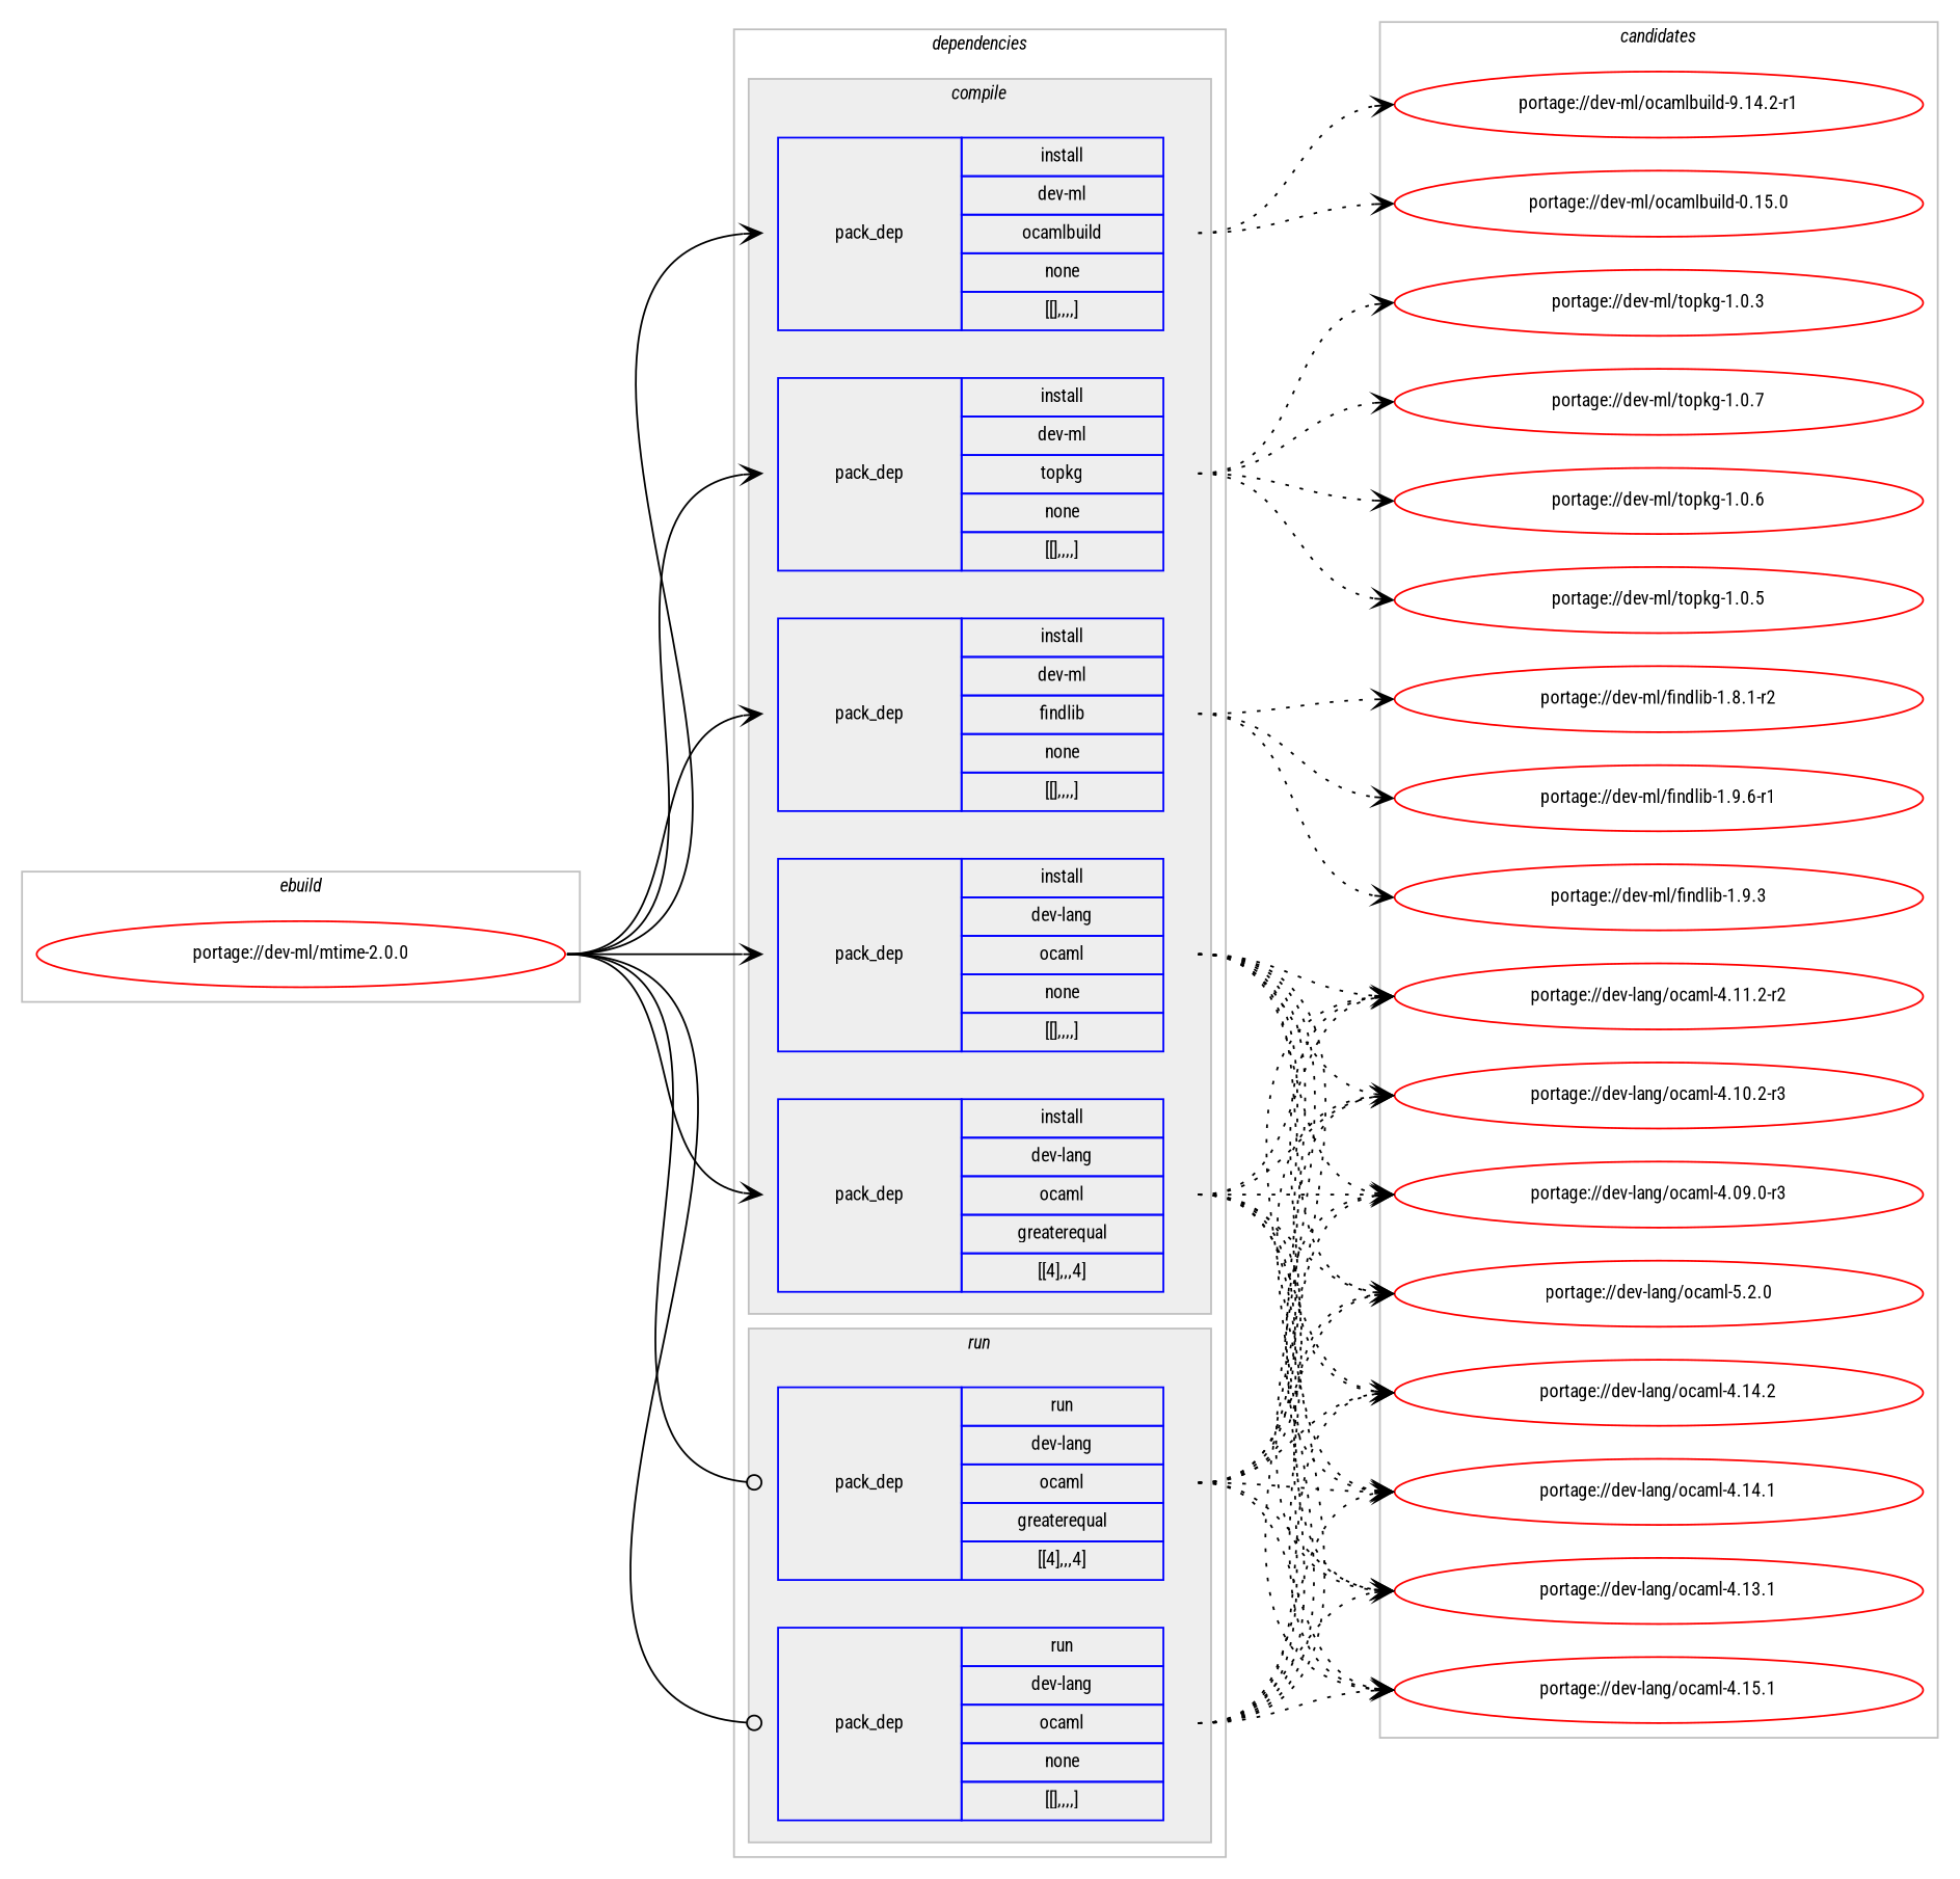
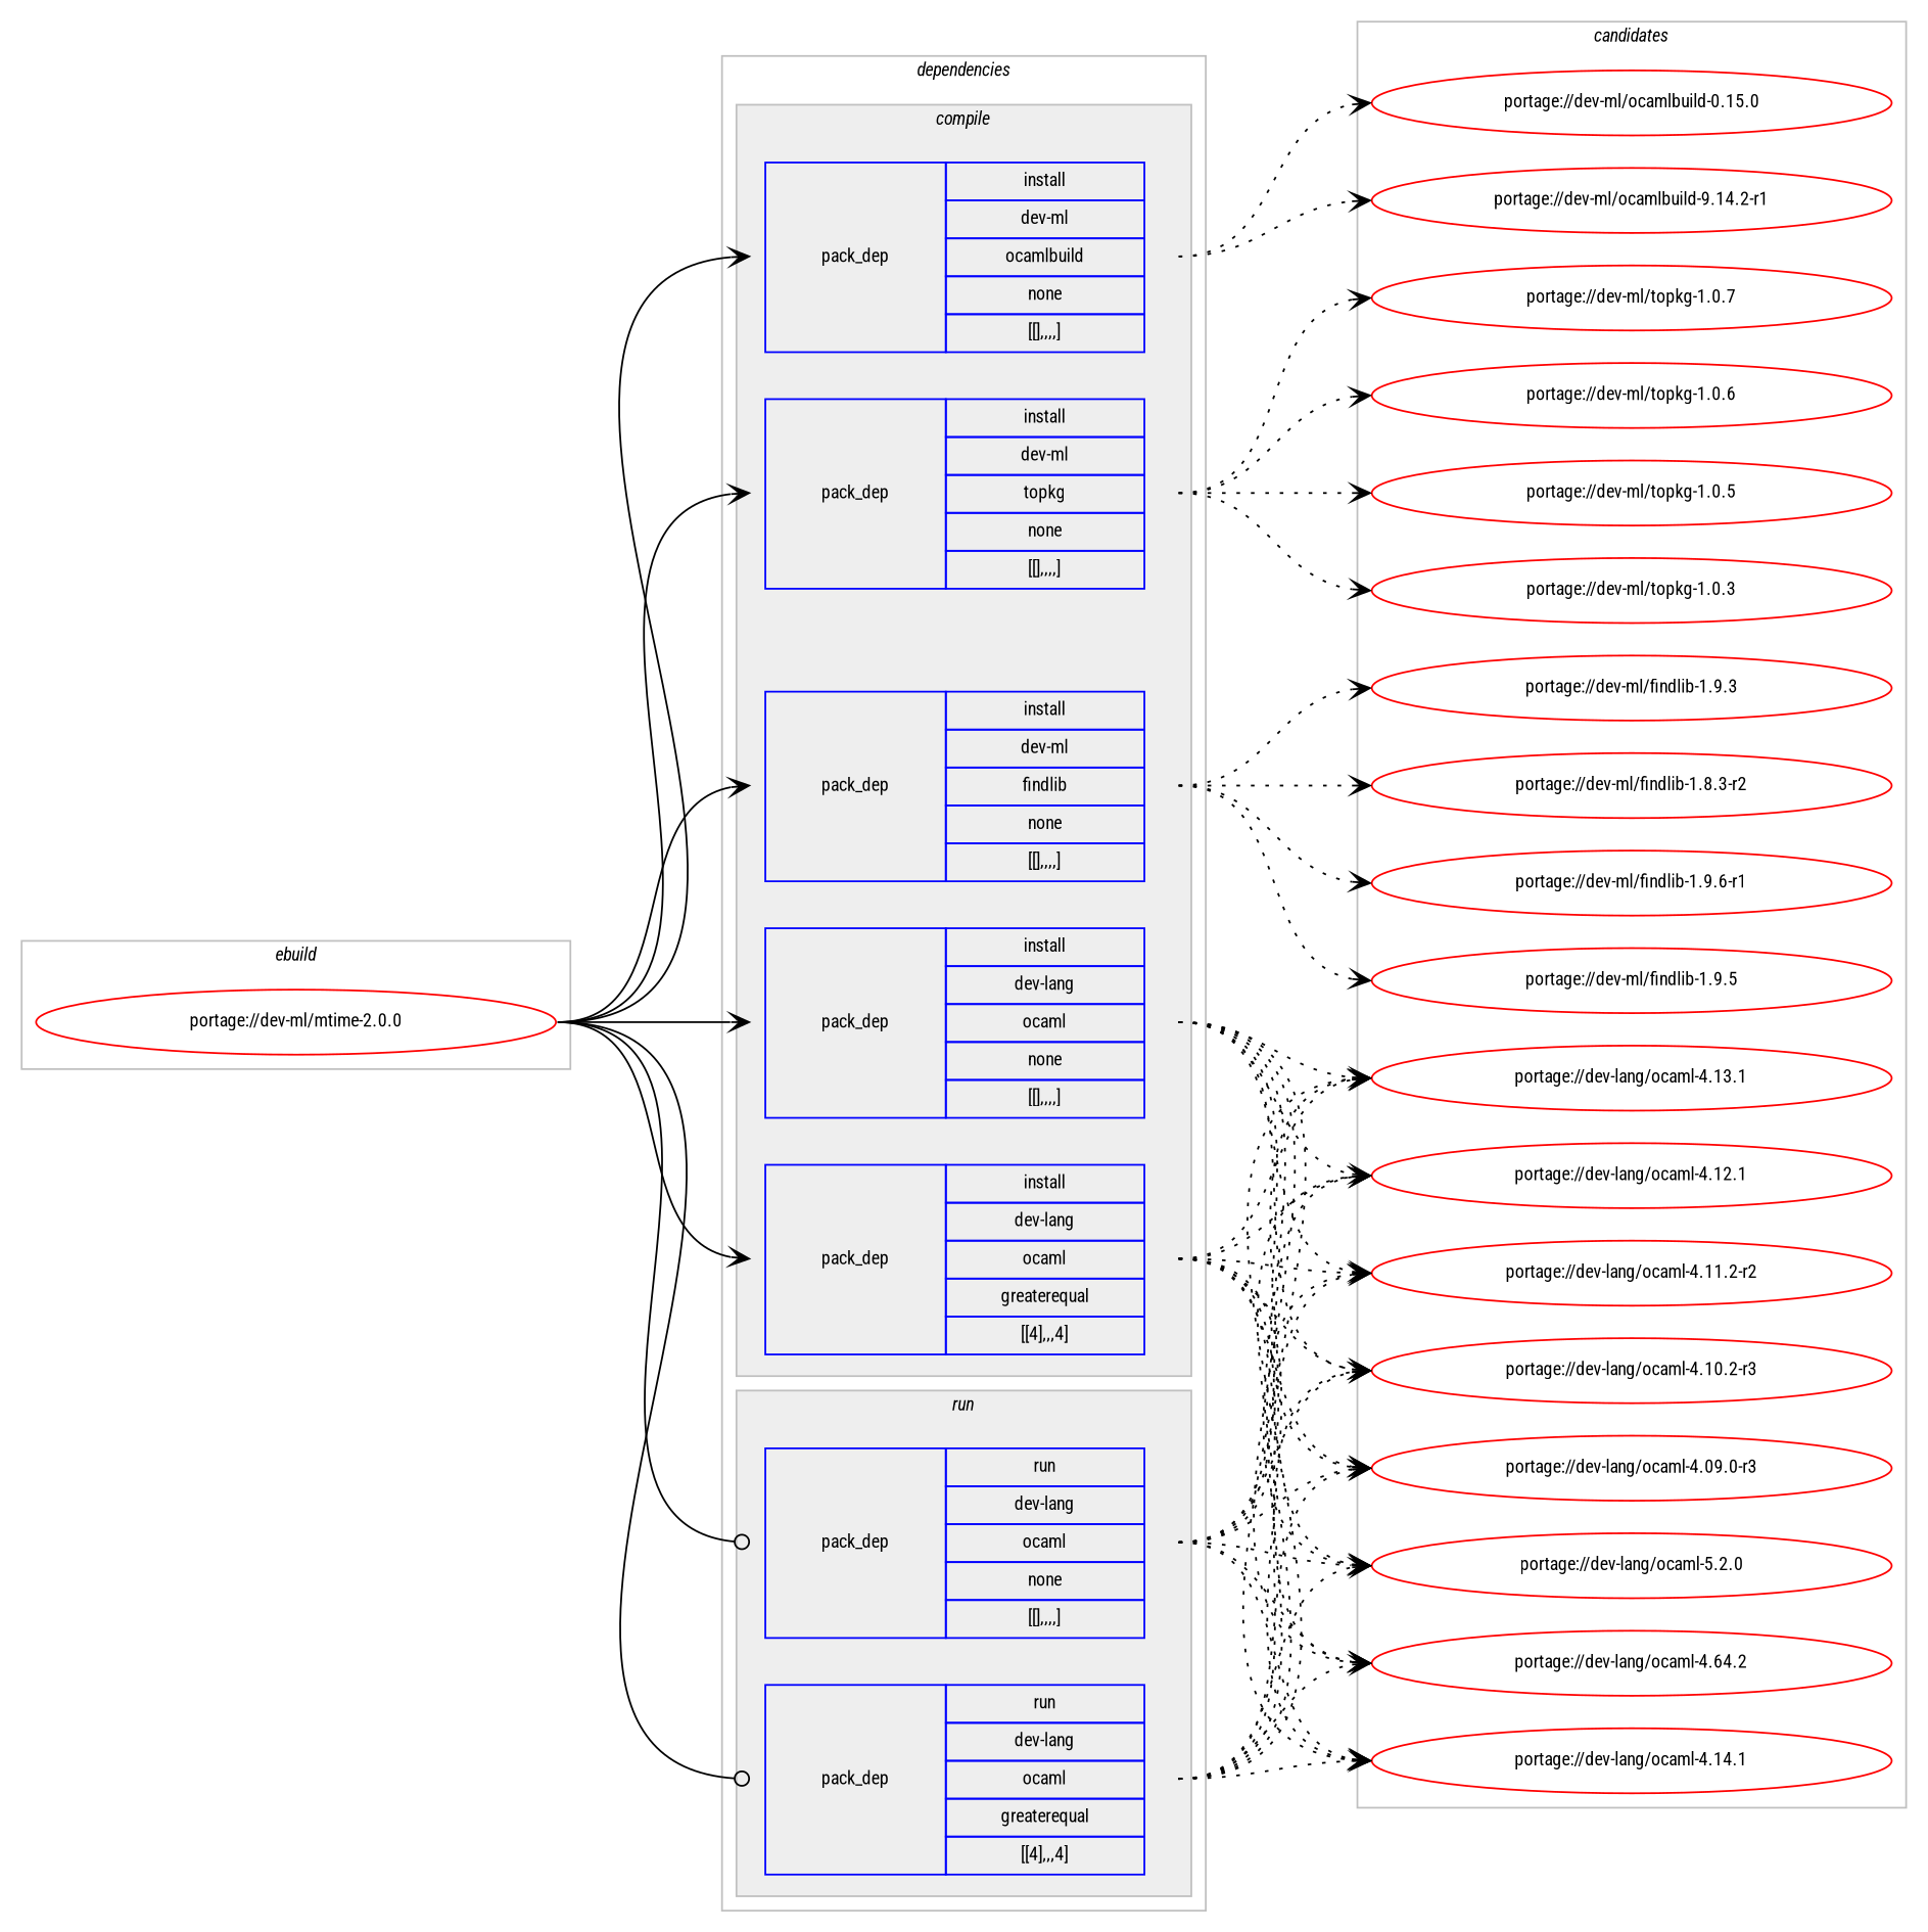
  digraph {
    compound=true
    concentrate=true
    fontname="Roboto Condensed"
    fontsize=10
    newrank=true
    rankdir=LR
    ranksep=1.5
    node [color=red fontname="Roboto Condensed" fontsize=10]
    edge [arrowhead=vee fontname="Roboto Condensed" headport=w style=dotted tailport=e weight=100]
    n1 [label="portage://dev-ml/mtime-2.0.0" width=4]
    n2 [color=blue label=<<TABLE BORDER="0" CELLBORDER="1" CELLSPACING="0" CELLPADDING="4" WIDTH="220"><TR><TD ROWSPAN="6" CELLPADDING="30">pack_dep</TD></TR><TR><TD WIDTH="110">install</TD></TR><TR><TD>dev-lang</TD></TR><TR><TD>ocaml</TD></TR><TR><TD>greaterequal</TD></TR><TR><TD>[[4],,,4]</TD></TR></TABLE>> shape=none]
    n3 [color=blue label=<<TABLE BORDER="0" CELLBORDER="1" CELLSPACING="0" CELLPADDING="4" WIDTH="220"><TR><TD ROWSPAN="6" CELLPADDING="30">pack_dep</TD></TR><TR><TD WIDTH="110">install</TD></TR><TR><TD>dev-lang</TD></TR><TR><TD>ocaml</TD></TR><TR><TD>none</TD></TR><TR><TD>[[],,,,]</TD></TR></TABLE>> shape=none]
    n4 [color=blue label=<<TABLE BORDER="0" CELLBORDER="1" CELLSPACING="0" CELLPADDING="4" WIDTH="220"><TR><TD ROWSPAN="6" CELLPADDING="30">pack_dep</TD></TR><TR><TD WIDTH="110">install</TD></TR><TR><TD>dev-ml</TD></TR><TR><TD>findlib</TD></TR><TR><TD>none</TD></TR><TR><TD>[[],,,,]</TD></TR></TABLE>> shape=none]
    n5 [color=blue label=<<TABLE BORDER="0" CELLBORDER="1" CELLSPACING="0" CELLPADDING="4" WIDTH="220"><TR><TD ROWSPAN="6" CELLPADDING="30">pack_dep</TD></TR><TR><TD WIDTH="110">install</TD></TR><TR><TD>dev-ml</TD></TR><TR><TD>ocamlbuild</TD></TR><TR><TD>none</TD></TR><TR><TD>[[],,,,]</TD></TR></TABLE>> shape=none]
    n6 [color=blue label=<<TABLE BORDER="0" CELLBORDER="1" CELLSPACING="0" CELLPADDING="4" WIDTH="220"><TR><TD ROWSPAN="6" CELLPADDING="30">pack_dep</TD></TR><TR><TD WIDTH="110">install</TD></TR><TR><TD>dev-ml</TD></TR><TR><TD>topkg</TD></TR><TR><TD>none</TD></TR><TR><TD>[[],,,,]</TD></TR></TABLE>> shape=none]
    n7 [color=blue label=<<TABLE BORDER="0" CELLBORDER="1" CELLSPACING="0" CELLPADDING="4" WIDTH="220"><TR><TD ROWSPAN="6" CELLPADDING="30">pack_dep</TD></TR><TR><TD WIDTH="110">run</TD></TR><TR><TD>dev-lang</TD></TR><TR><TD>ocaml</TD></TR><TR><TD>greaterequal</TD></TR><TR><TD>[[4],,,4]</TD></TR></TABLE>> shape=none]
    n8 [color=blue label=<<TABLE BORDER="0" CELLBORDER="1" CELLSPACING="0" CELLPADDING="4" WIDTH="220"><TR><TD ROWSPAN="6" CELLPADDING="30">pack_dep</TD></TR><TR><TD WIDTH="110">run</TD></TR><TR><TD>dev-lang</TD></TR><TR><TD>ocaml</TD></TR><TR><TD>none</TD></TR><TR><TD>[[],,,,]</TD></TR></TABLE>> shape=none]
    n9 [label="portage://dev-lang/ocaml-5.2.0" width=4]
-   n10 [label="portage://dev-lang/ocaml-4.14.2" width=4]
+   n10 [label="portage://dev-lang/ocaml-4.64.2" width=4]
    n11 [label="portage://dev-lang/ocaml-4.14.1" width=4]
    n12 [label="portage://dev-lang/ocaml-4.13.1" width=4]
-   n13 [label="portage://dev-lang/ocaml-4.15.1" width=4]
+   n13 [label="portage://dev-lang/ocaml-4.12.1" width=4]
    n14 [label="portage://dev-lang/ocaml-4.11.2-r2" width=4]
    n15 [label="portage://dev-lang/ocaml-4.10.2-r3" width=4]
    n16 [label="portage://dev-lang/ocaml-4.09.0-r3" width=4]
    n17 [label="portage://dev-ml/findlib-1.9.6-r1" width=4]
+   n18 [label="portage://dev-ml/findlib-1.9.5" width=4]
    n19 [label="portage://dev-ml/findlib-1.9.3" width=4]
-   n20 [label="portage://dev-ml/findlib-1.8.1-r2" width=4]
+   n20 [label="portage://dev-ml/findlib-1.8.3-r2" width=4]
    n21 [label="portage://dev-ml/ocamlbuild-0.15.0" width=4]
    n22 [label="portage://dev-ml/ocamlbuild-9.14.2-r1" width=4]
    n23 [label="portage://dev-ml/topkg-1.0.7" width=4]
    n24 [label="portage://dev-ml/topkg-1.0.6" width=4]
    n25 [label="portage://dev-ml/topkg-1.0.5" width=4]
    n26 [label="portage://dev-ml/topkg-1.0.3" width=4]
    subgraph cluster_1 {
      color=gray
      label=<<i>ebuild</i>>
      n1
    }
    subgraph cluster_2 {
      color=gray
      label=<<i>dependencies</i>>
      subgraph cluster_3 {
        color=gray
        fillcolor="#eeeeee"
        label=<<i>compile</i>>
        style=filled
        subgraph sub_4 {
          color=gray
          fillcolor="#eeeeee"
          label=<<i>compile</i>>
          style=filled
          n2
        }
        subgraph sub_5 {
          color=gray
          fillcolor="#eeeeee"
          label=<<i>compile</i>>
          style=filled
          n3
        }
        subgraph sub_6 {
          color=gray
          fillcolor="#eeeeee"
          label=<<i>compile</i>>
          style=filled
          n4
        }
        subgraph sub_7 {
          color=gray
          fillcolor="#eeeeee"
          label=<<i>compile</i>>
          style=filled
          n5
        }
        subgraph sub_8 {
          color=gray
          fillcolor="#eeeeee"
          label=<<i>compile</i>>
          style=filled
          n6
        }
      }
      subgraph cluster_9 {
        color=gray
        fillcolor="#eeeeee"
        label=<<i>compile and run</i>>
        style=filled
      }
      subgraph cluster_10 {
        color=gray
        fillcolor="#eeeeee"
        label=<<i>run</i>>
        style=filled
        subgraph sub_11 {
          color=gray
          fillcolor="#eeeeee"
          label=<<i>run</i>>
          style=filled
          n7
        }
        subgraph sub_12 {
          color=gray
          fillcolor="#eeeeee"
          label=<<i>run</i>>
          style=filled
          n8
        }
      }
    }
    subgraph cluster_13 {
      color=gray
      label=<<i>candidates</i>>
      rank=same
      subgraph sub_14 {
        color=black
        label=<<i>candidates</i>>
        nodesep=1
        rank=same
        n9
        n10
        n11
        n12
        n13
        n14
        n15
        n16
      }
      subgraph sub_15 {
        color=black
        label=<<i>candidates</i>>
        nodesep=1
        rank=same
        n9
        n10
        n11
        n12
        n13
        n14
        n15
        n16
      }
      subgraph sub_16 {
        color=black
        label=<<i>candidates</i>>
        nodesep=1
        rank=same
        n17
+       n18
        n19
        n20
      }
      subgraph sub_17 {
        color=black
        label=<<i>candidates</i>>
        nodesep=1
        rank=same
        n21
        n22
      }
      subgraph sub_18 {
        color=black
        label=<<i>candidates</i>>
        nodesep=1
        rank=same
        n23
        n24
        n25
        n26
      }
      subgraph sub_19 {
        color=black
        label=<<i>candidates</i>>
        nodesep=1
        rank=same
        n9
        n10
        n11
        n12
        n13
        n14
        n15
        n16
      }
      subgraph sub_20 {
        color=black
        label=<<i>candidates</i>>
        nodesep=1
        rank=same
        n9
        n10
        n11
        n12
        n13
        n14
        n15
        n16
      }
    }
    n1 -> n2 [style=solid weight=20]
    n1 -> n3 [style=solid weight=20]
    n1 -> n4 [style=solid weight=20]
    n1 -> n5 [style=solid weight=20]
    n1 -> n6 [style=solid weight=20]
    n1 -> n7 [arrowhead=odot style=solid weight=20]
    n1 -> n8 [arrowhead=odot style=solid weight=20]
    n2 -> n9
    n2 -> n10
    n2 -> n11
    n2 -> n12
    n2 -> n13
    n2 -> n14
    n2 -> n15
    n2 -> n16
    n3 -> n9
    n3 -> n10
    n3 -> n11
    n3 -> n12
    n3 -> n13
    n3 -> n14
    n3 -> n15
    n3 -> n16
    n4 -> n17
+   n4 -> n18
    n4 -> n19
    n4 -> n20
    n5 -> n21
    n5 -> n22
    n6 -> n23
    n6 -> n24
    n6 -> n25
    n6 -> n26
    n7 -> n9
    n7 -> n10
    n7 -> n11
    n7 -> n12
    n7 -> n13
    n7 -> n14
    n7 -> n15
    n7 -> n16
    n8 -> n9
    n8 -> n10
    n8 -> n11
    n8 -> n12
    n8 -> n13
    n8 -> n14
    n8 -> n15
    n8 -> n16
  }
